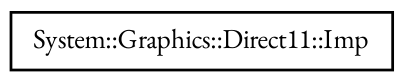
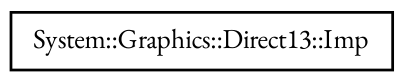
  digraph {
    rankdir=LR
    fontname="EB Garamond"
-   n1 [color=black fillcolor=white fontname="EB Garamond" fontsize=10 height=0.2 label="System::Graphics::Direct11::Imp" shape=record style=filled width=0.4]
+   n1 [color=black fillcolor=white fontname="EB Garamond" fontsize=10 height=0.2 label="System::Graphics::Direct13::Imp" shape=record style=filled width=0.4]
  }
